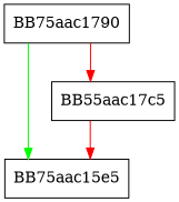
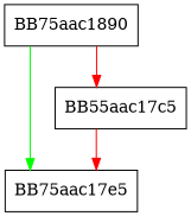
  digraph {
    splines=ortho
    node [shape=box]
    edge [color=red]
-   BB75aac1790
-   BB75aac17e5 [label=BB75aac15e5]
+   BB75aac1790 [label=BB75aac1890]
+   BB75aac17e5
    n3 [label=BB55aac17c5]
    BB75aac1790 -> BB75aac17e5 [color=green]
    BB75aac1790 -> n3
    n3 -> BB75aac17e5
  }
